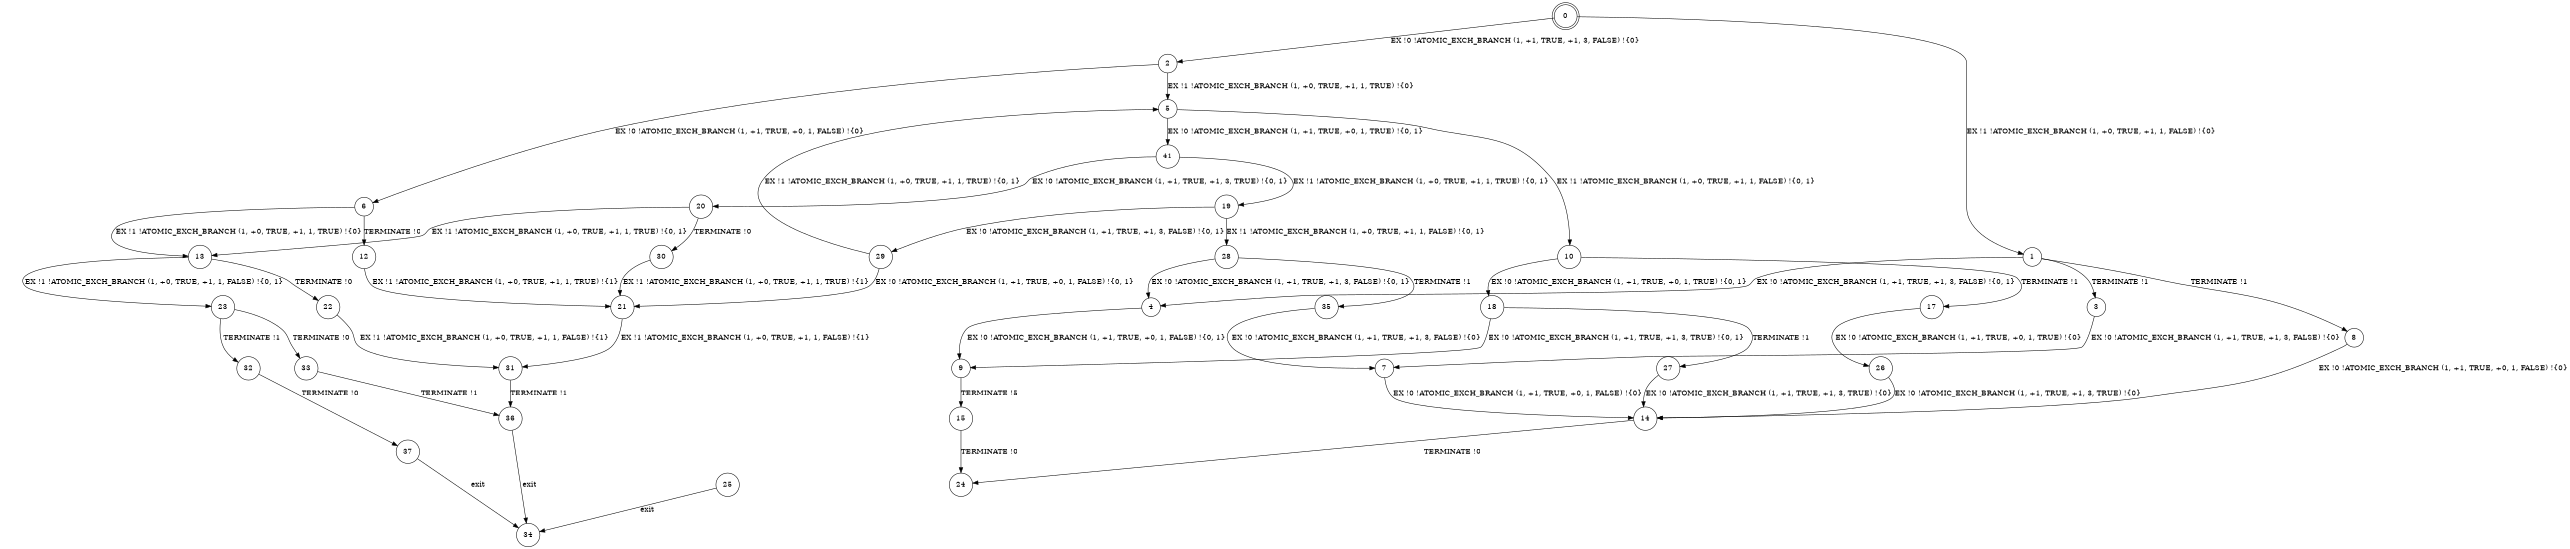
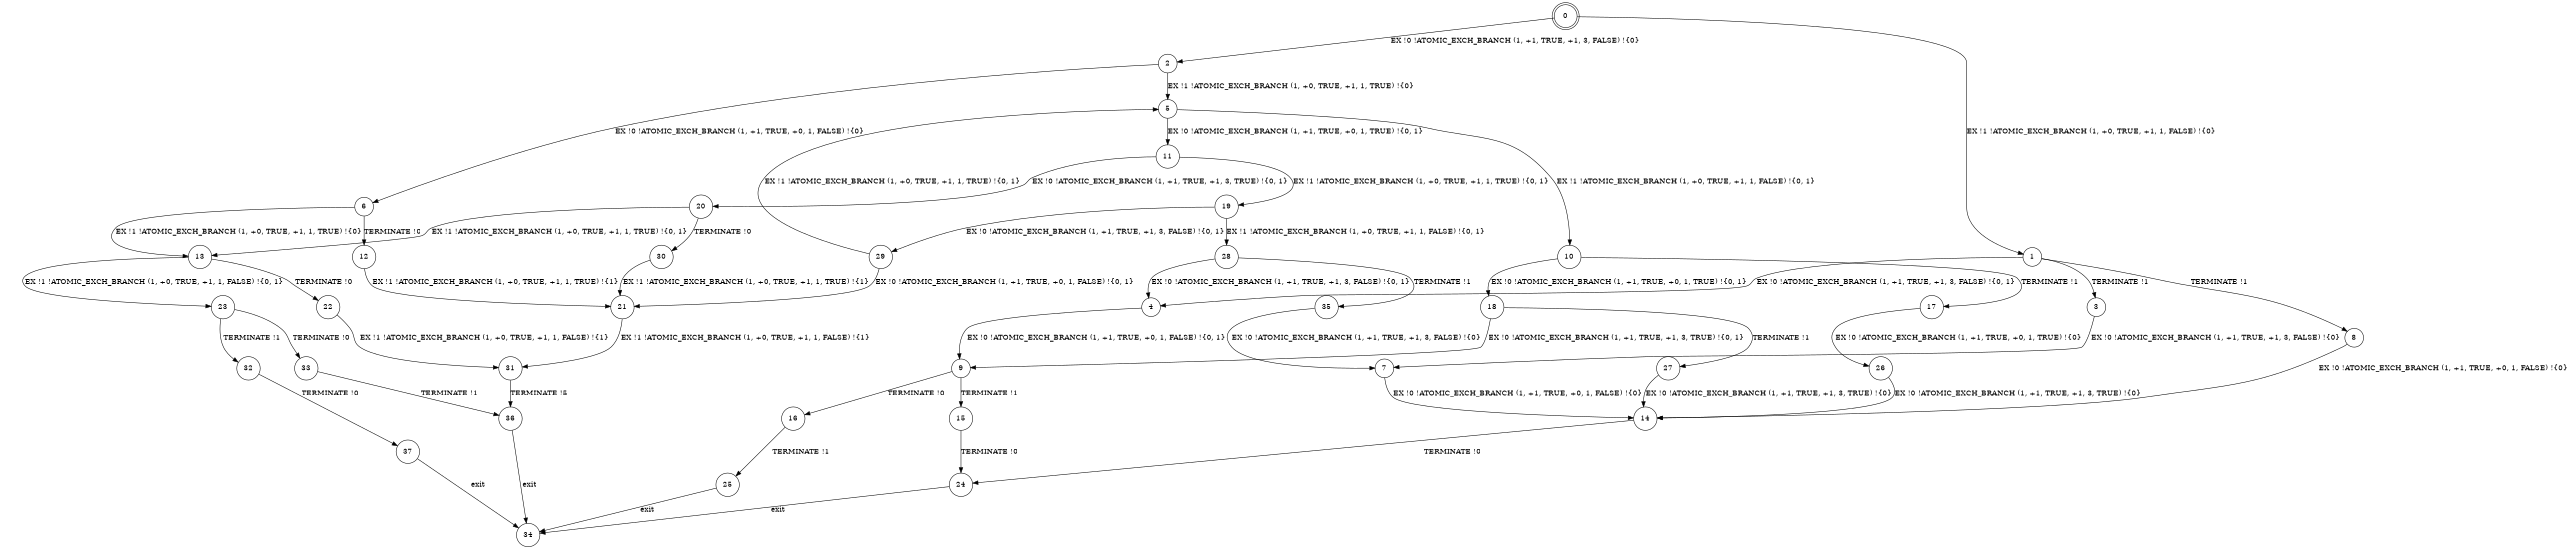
  digraph {
    node [shape=circle]
    0 [peripheries=2]
    1
    2
    3
    4
    8
    5
    6
    7
    9
    10
-   11 [label=41]
+   11
    12
    13
    14
    15
+   16
    17
    18
    19
    20
    21
    22
    23
    24
    25
    26
    27
    28
    29
    30
    31
    32
    33
    34
    35
    36
    37
    0 -> 1 [label="EX !1 !ATOMIC_EXCH_BRANCH (1, +0, TRUE, +1, 1, FALSE) !{0}"]
    0 -> 2 [label="EX !0 !ATOMIC_EXCH_BRANCH (1, +1, TRUE, +1, 3, FALSE) !{0}"]
    1 -> 3 [label="TERMINATE !1"]
    1 -> 4 [label="EX !0 !ATOMIC_EXCH_BRANCH (1, +1, TRUE, +1, 3, FALSE) !{0, 1}"]
    1 -> 8 [label="TERMINATE !1"]
    2 -> 5 [label="EX !1 !ATOMIC_EXCH_BRANCH (1, +0, TRUE, +1, 1, TRUE) !{0}"]
    2 -> 6 [label="EX !0 !ATOMIC_EXCH_BRANCH (1, +1, TRUE, +0, 1, FALSE) !{0}"]
    3 -> 7 [label="EX !0 !ATOMIC_EXCH_BRANCH (1, +1, TRUE, +1, 3, FALSE) !{0}"]
    4 -> 9 [label="EX !0 !ATOMIC_EXCH_BRANCH (1, +1, TRUE, +0, 1, FALSE) !{0, 1}"]
    8 -> 14 [label="EX !0 !ATOMIC_EXCH_BRANCH (1, +1, TRUE, +0, 1, FALSE) !{0}"]
    5 -> 10 [label="EX !1 !ATOMIC_EXCH_BRANCH (1, +0, TRUE, +1, 1, FALSE) !{0, 1}"]
    5 -> 11 [label="EX !0 !ATOMIC_EXCH_BRANCH (1, +1, TRUE, +0, 1, TRUE) !{0, 1}"]
    6 -> 12 [label="TERMINATE !0"]
    6 -> 13 [label="EX !1 !ATOMIC_EXCH_BRANCH (1, +0, TRUE, +1, 1, TRUE) !{0}"]
    7 -> 14 [label="EX !0 !ATOMIC_EXCH_BRANCH (1, +1, TRUE, +0, 1, FALSE) !{0}"]
-   9 -> 15 [label="TERMINATE !5"]
+   9 -> 15 [label="TERMINATE !1"]
+   9 -> 16 [label="TERMINATE !0"]
    10 -> 17 [label="TERMINATE !1"]
    10 -> 18 [label="EX !0 !ATOMIC_EXCH_BRANCH (1, +1, TRUE, +0, 1, TRUE) !{0, 1}"]
    11 -> 19 [label="EX !1 !ATOMIC_EXCH_BRANCH (1, +0, TRUE, +1, 1, TRUE) !{0, 1}"]
    11 -> 20 [label="EX !0 !ATOMIC_EXCH_BRANCH (1, +1, TRUE, +1, 3, TRUE) !{0, 1}"]
    12 -> 21 [label="EX !1 !ATOMIC_EXCH_BRANCH (1, +0, TRUE, +1, 1, TRUE) !{1}"]
    13 -> 22 [label="TERMINATE !0"]
    13 -> 23 [label="EX !1 !ATOMIC_EXCH_BRANCH (1, +0, TRUE, +1, 1, FALSE) !{0, 1}"]
    14 -> 24 [label="TERMINATE !0"]
    15 -> 24 [label="TERMINATE !0"]
+   16 -> 25 [label="TERMINATE !1"]
    17 -> 26 [label="EX !0 !ATOMIC_EXCH_BRANCH (1, +1, TRUE, +0, 1, TRUE) !{0}"]
    18 -> 9 [label="EX !0 !ATOMIC_EXCH_BRANCH (1, +1, TRUE, +1, 3, TRUE) !{0, 1}"]
    18 -> 27 [label="TERMINATE !1"]
    19 -> 28 [label="EX !1 !ATOMIC_EXCH_BRANCH (1, +0, TRUE, +1, 1, FALSE) !{0, 1}"]
    19 -> 29 [label="EX !0 !ATOMIC_EXCH_BRANCH (1, +1, TRUE, +1, 3, FALSE) !{0, 1}"]
    20 -> 13 [label="EX !1 !ATOMIC_EXCH_BRANCH (1, +0, TRUE, +1, 1, TRUE) !{0, 1}"]
    20 -> 30 [label="TERMINATE !0"]
    21 -> 31 [label="EX !1 !ATOMIC_EXCH_BRANCH (1, +0, TRUE, +1, 1, FALSE) !{1}"]
    22 -> 31 [label="EX !1 !ATOMIC_EXCH_BRANCH (1, +0, TRUE, +1, 1, FALSE) !{1}"]
    23 -> 32 [label="TERMINATE !1"]
    23 -> 33 [label="TERMINATE !0"]
+   24 -> 34 [label=exit]
    25 -> 34 [label=exit]
    26 -> 14 [label="EX !0 !ATOMIC_EXCH_BRANCH (1, +1, TRUE, +1, 3, TRUE) !{0}"]
    27 -> 14 [label="EX !0 !ATOMIC_EXCH_BRANCH (1, +1, TRUE, +1, 3, TRUE) !{0}"]
    28 -> 4 [label="EX !0 !ATOMIC_EXCH_BRANCH (1, +1, TRUE, +1, 3, FALSE) !{0, 1}"]
    28 -> 35 [label="TERMINATE !1"]
    29 -> 5 [label="EX !1 !ATOMIC_EXCH_BRANCH (1, +0, TRUE, +1, 1, TRUE) !{0, 1}"]
    29 -> 21 [label="EX !0 !ATOMIC_EXCH_BRANCH (1, +1, TRUE, +0, 1, FALSE) !{0, 1}"]
    30 -> 21 [label="EX !1 !ATOMIC_EXCH_BRANCH (1, +0, TRUE, +1, 1, TRUE) !{1}"]
-   31 -> 36 [label="TERMINATE !1"]
+   31 -> 36 [label="TERMINATE !5"]
    32 -> 37 [label="TERMINATE !0"]
    33 -> 36 [label="TERMINATE !1"]
    35 -> 7 [label="EX !0 !ATOMIC_EXCH_BRANCH (1, +1, TRUE, +1, 3, FALSE) !{0}"]
    36 -> 34 [label=exit]
    37 -> 34 [label=exit]
  }
